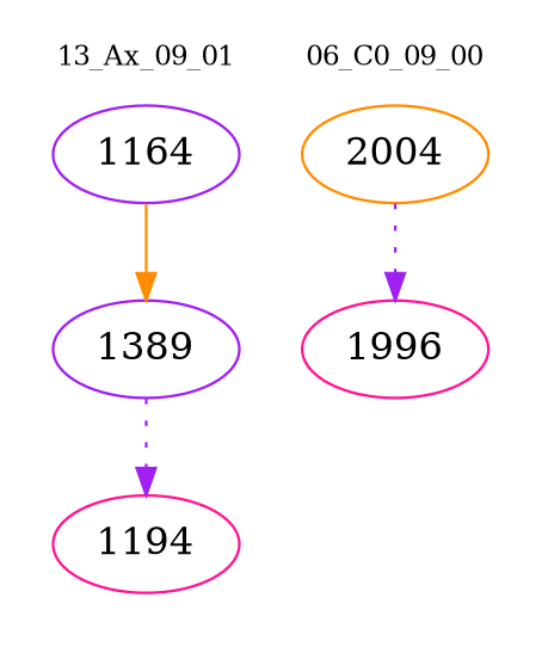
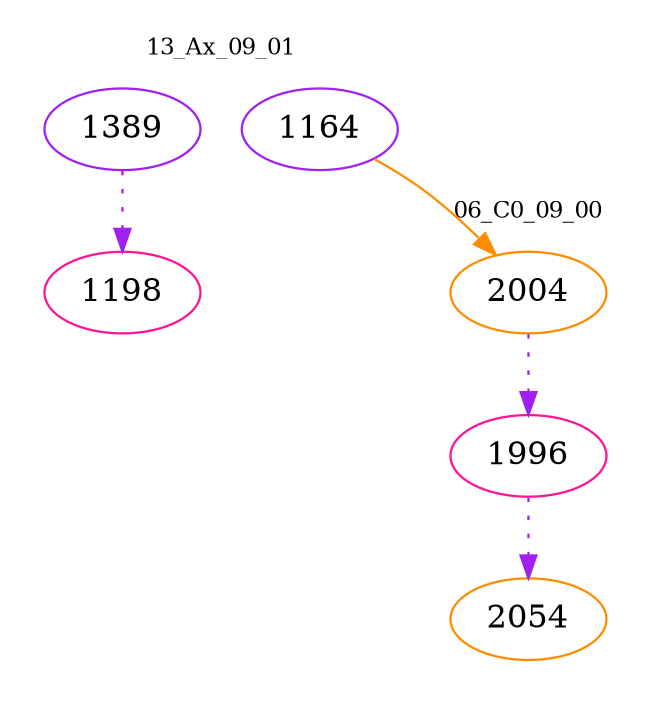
  digraph {
    node [color=purple]
    edge [color=purple style=dotted]
    n1 [label=1164]
    n2 [label=1389]
-   n3 [color=deeppink label=1194]
+   n3 [color=deeppink label=1198]
    n4 [color=darkorange label=2004]
    n5 [color=deeppink label=1996]
+   n6 [color=darkorange label=2054]
    subgraph cluster_1 {
      color=white
      fontsize=10
      label="13_Ax_09_01"
      n1
      n2
      n3
    }
    subgraph cluster_2 {
      color=white
      fontsize=10
      label="06_C0_09_00"
      n4
      n5
+     n6
    }
-   n1 -> n2 [color=darkorange style=solid]
+   n1 -> n4 [color=darkorange style=solid]
    n2 -> n3
    n4 -> n5
+   n5 -> n6
  }
